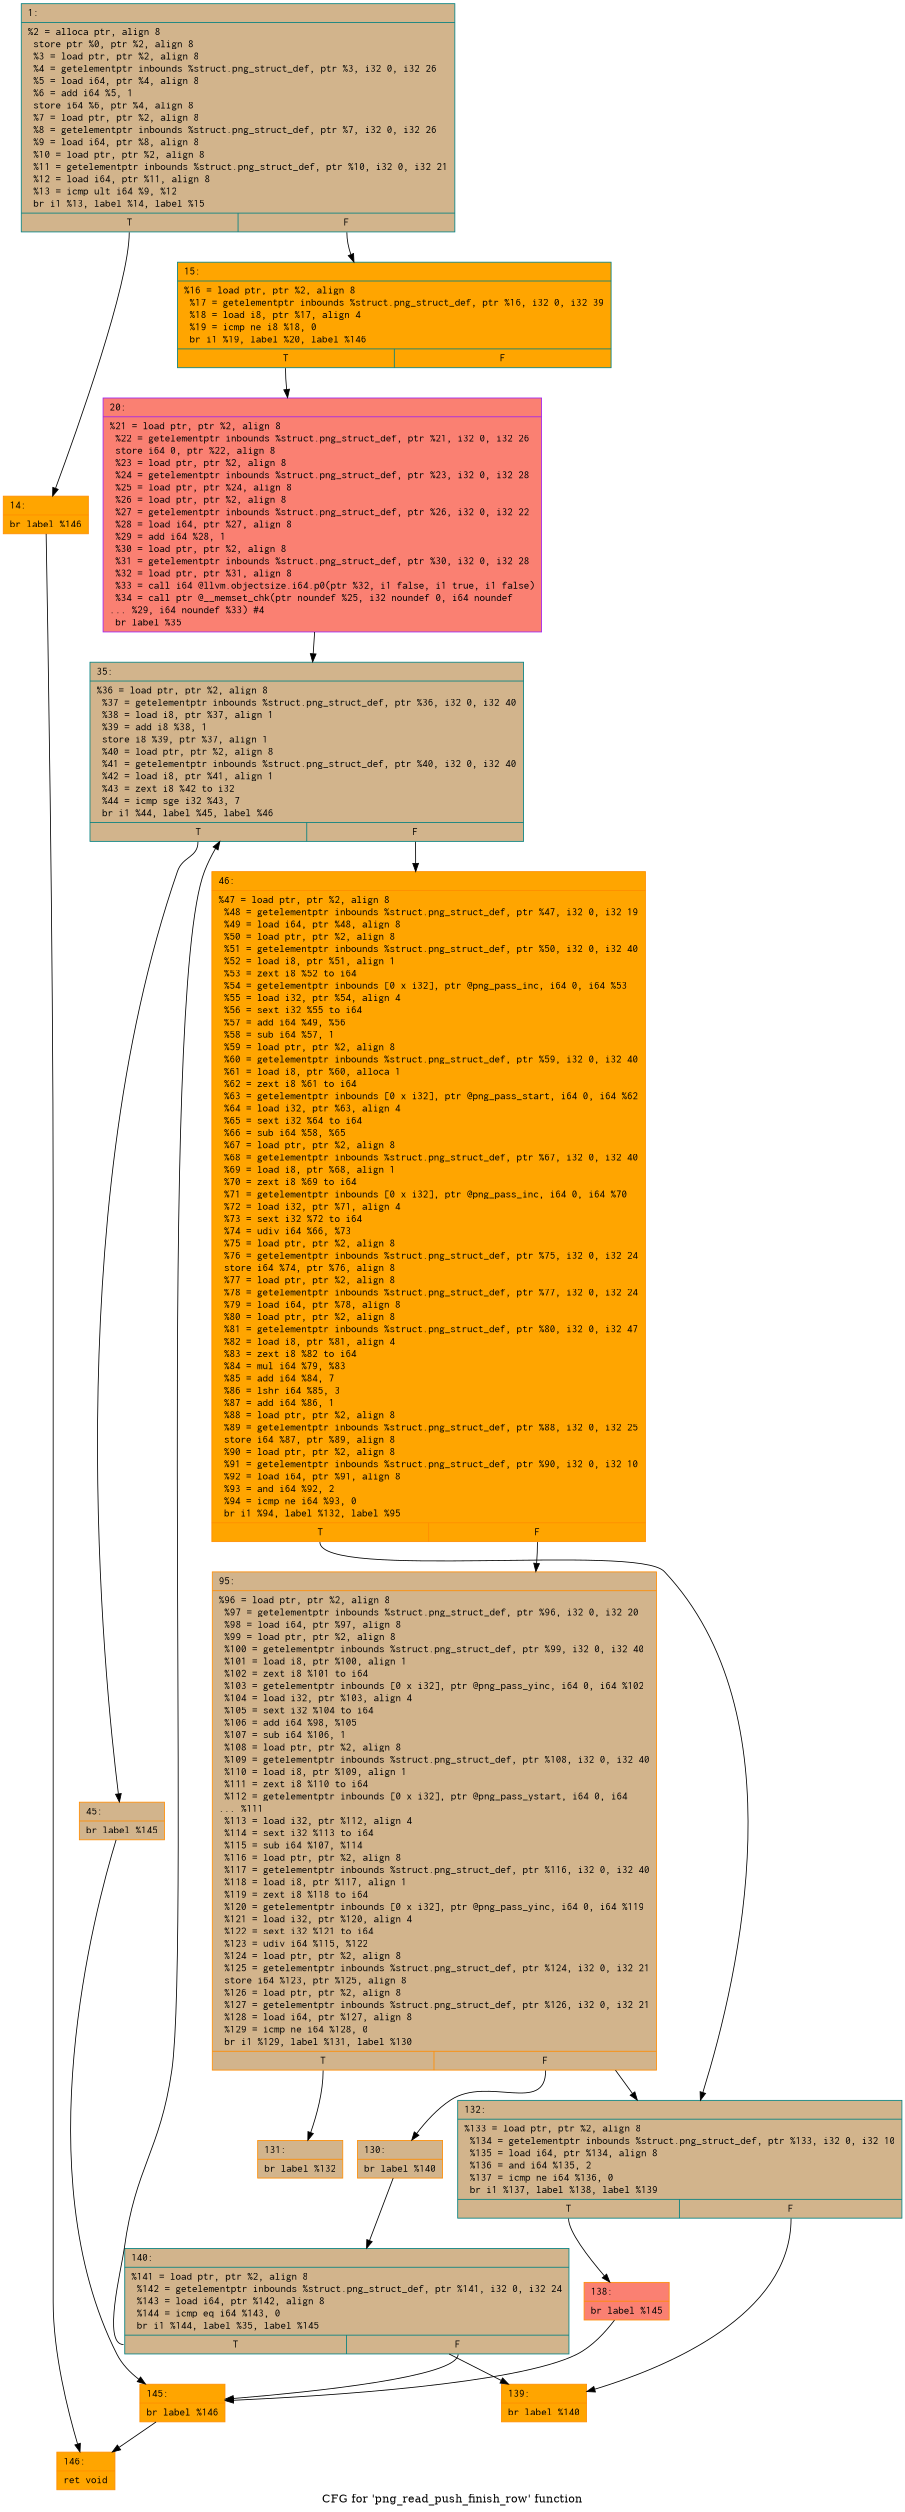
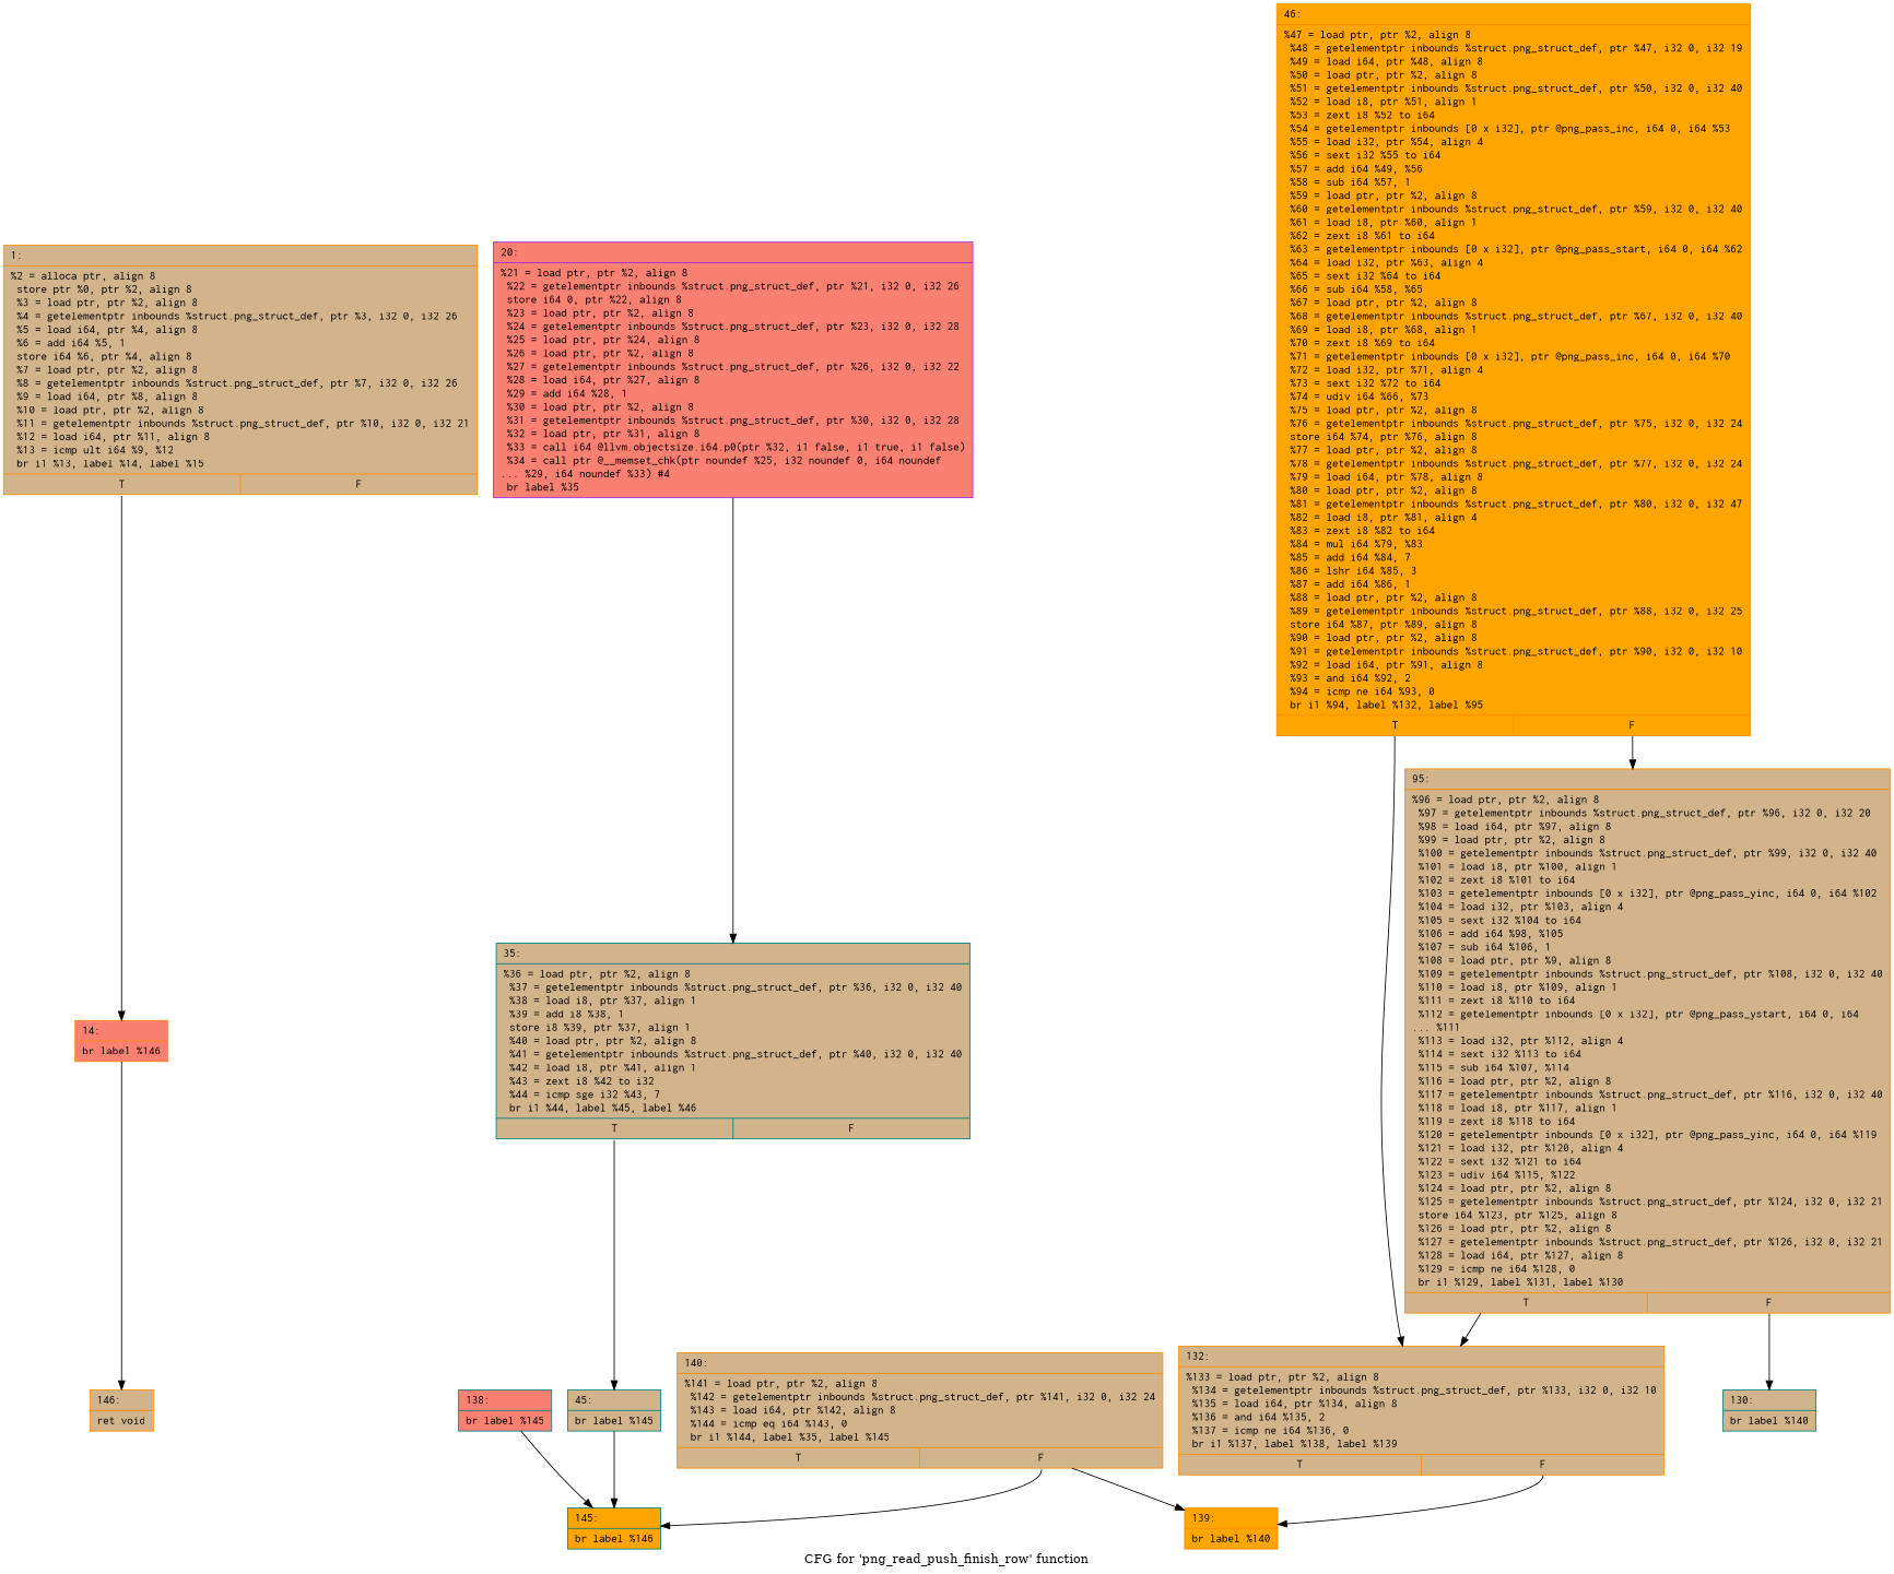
  digraph {
    label="CFG for 'png_read_push_finish_row' function"
    node [color=darkorange fillcolor=tan fontname=Courier shape=record style=filled]
-   n1 [color=teal label="{1:\l|  %2 = alloca ptr, align 8\l  store ptr %0, ptr %2, align 8\l  %3 = load ptr, ptr %2, align 8\l  %4 = getelementptr inbounds %struct.png_struct_def, ptr %3, i32 0, i32 26\l  %5 = load i64, ptr %4, align 8\l  %6 = add i64 %5, 1\l  store i64 %6, ptr %4, align 8\l  %7 = load ptr, ptr %2, align 8\l  %8 = getelementptr inbounds %struct.png_struct_def, ptr %7, i32 0, i32 26\l  %9 = load i64, ptr %8, align 8\l  %10 = load ptr, ptr %2, align 8\l  %11 = getelementptr inbounds %struct.png_struct_def, ptr %10, i32 0, i32 21\l  %12 = load i64, ptr %11, align 8\l  %13 = icmp ult i64 %9, %12\l  br i1 %13, label %14, label %15\l|{<s0>T|<s1>F}}"]
-   n2 [fillcolor=orange label="{14:\l|  br label %146\l}"]
-   n3 [color=teal fillcolor=orange label="{15:\l|  %16 = load ptr, ptr %2, align 8\l  %17 = getelementptr inbounds %struct.png_struct_def, ptr %16, i32 0, i32 39\l  %18 = load i8, ptr %17, align 4\l  %19 = icmp ne i8 %18, 0\l  br i1 %19, label %20, label %146\l|{<s0>T|<s1>F}}"]
-   n4 [fillcolor=orange label="{146:\l|  ret void\l}"]
+   n1 [label="{1:\l|  %2 = alloca ptr, align 8\l  store ptr %0, ptr %2, align 8\l  %3 = load ptr, ptr %2, align 8\l  %4 = getelementptr inbounds %struct.png_struct_def, ptr %3, i32 0, i32 26\l  %5 = load i64, ptr %4, align 8\l  %6 = add i64 %5, 1\l  store i64 %6, ptr %4, align 8\l  %7 = load ptr, ptr %2, align 8\l  %8 = getelementptr inbounds %struct.png_struct_def, ptr %7, i32 0, i32 26\l  %9 = load i64, ptr %8, align 8\l  %10 = load ptr, ptr %2, align 8\l  %11 = getelementptr inbounds %struct.png_struct_def, ptr %10, i32 0, i32 21\l  %12 = load i64, ptr %11, align 8\l  %13 = icmp ult i64 %9, %12\l  br i1 %13, label %14, label %15\l|{<s0>T|<s1>F}}"]
+   n2 [fillcolor=salmon label="{14:\l|  br label %146\l}"]
+   n4 [label="{146:\l|  ret void\l}"]
    n5 [color=purple fillcolor=salmon label="{20:\l|  %21 = load ptr, ptr %2, align 8\l  %22 = getelementptr inbounds %struct.png_struct_def, ptr %21, i32 0, i32 26\l  store i64 0, ptr %22, align 8\l  %23 = load ptr, ptr %2, align 8\l  %24 = getelementptr inbounds %struct.png_struct_def, ptr %23, i32 0, i32 28\l  %25 = load ptr, ptr %24, align 8\l  %26 = load ptr, ptr %2, align 8\l  %27 = getelementptr inbounds %struct.png_struct_def, ptr %26, i32 0, i32 22\l  %28 = load i64, ptr %27, align 8\l  %29 = add i64 %28, 1\l  %30 = load ptr, ptr %2, align 8\l  %31 = getelementptr inbounds %struct.png_struct_def, ptr %30, i32 0, i32 28\l  %32 = load ptr, ptr %31, align 8\l  %33 = call i64 @llvm.objectsize.i64.p0(ptr %32, i1 false, i1 true, i1 false)\l  %34 = call ptr @__memset_chk(ptr noundef %25, i32 noundef 0, i64 noundef\l... %29, i64 noundef %33) #4\l  br label %35\l}"]
    n6 [color=teal label="{35:\l|  %36 = load ptr, ptr %2, align 8\l  %37 = getelementptr inbounds %struct.png_struct_def, ptr %36, i32 0, i32 40\l  %38 = load i8, ptr %37, align 1\l  %39 = add i8 %38, 1\l  store i8 %39, ptr %37, align 1\l  %40 = load ptr, ptr %2, align 8\l  %41 = getelementptr inbounds %struct.png_struct_def, ptr %40, i32 0, i32 40\l  %42 = load i8, ptr %41, align 1\l  %43 = zext i8 %42 to i32\l  %44 = icmp sge i32 %43, 7\l  br i1 %44, label %45, label %46\l|{<s0>T|<s1>F}}"]
-   n7 [label="{45:\l|  br label %145\l}"]
-   n8 [fillcolor=orange label="{46:\l|  %47 = load ptr, ptr %2, align 8\l  %48 = getelementptr inbounds %struct.png_struct_def, ptr %47, i32 0, i32 19\l  %49 = load i64, ptr %48, align 8\l  %50 = load ptr, ptr %2, align 8\l  %51 = getelementptr inbounds %struct.png_struct_def, ptr %50, i32 0, i32 40\l  %52 = load i8, ptr %51, align 1\l  %53 = zext i8 %52 to i64\l  %54 = getelementptr inbounds [0 x i32], ptr @png_pass_inc, i64 0, i64 %53\l  %55 = load i32, ptr %54, align 4\l  %56 = sext i32 %55 to i64\l  %57 = add i64 %49, %56\l  %58 = sub i64 %57, 1\l  %59 = load ptr, ptr %2, align 8\l  %60 = getelementptr inbounds %struct.png_struct_def, ptr %59, i32 0, i32 40\l  %61 = load i8, ptr %60, alloca 1\l  %62 = zext i8 %61 to i64\l  %63 = getelementptr inbounds [0 x i32], ptr @png_pass_start, i64 0, i64 %62\l  %64 = load i32, ptr %63, align 4\l  %65 = sext i32 %64 to i64\l  %66 = sub i64 %58, %65\l  %67 = load ptr, ptr %2, align 8\l  %68 = getelementptr inbounds %struct.png_struct_def, ptr %67, i32 0, i32 40\l  %69 = load i8, ptr %68, align 1\l  %70 = zext i8 %69 to i64\l  %71 = getelementptr inbounds [0 x i32], ptr @png_pass_inc, i64 0, i64 %70\l  %72 = load i32, ptr %71, align 4\l  %73 = sext i32 %72 to i64\l  %74 = udiv i64 %66, %73\l  %75 = load ptr, ptr %2, align 8\l  %76 = getelementptr inbounds %struct.png_struct_def, ptr %75, i32 0, i32 24\l  store i64 %74, ptr %76, align 8\l  %77 = load ptr, ptr %2, align 8\l  %78 = getelementptr inbounds %struct.png_struct_def, ptr %77, i32 0, i32 24\l  %79 = load i64, ptr %78, align 8\l  %80 = load ptr, ptr %2, align 8\l  %81 = getelementptr inbounds %struct.png_struct_def, ptr %80, i32 0, i32 47\l  %82 = load i8, ptr %81, align 4\l  %83 = zext i8 %82 to i64\l  %84 = mul i64 %79, %83\l  %85 = add i64 %84, 7\l  %86 = lshr i64 %85, 3\l  %87 = add i64 %86, 1\l  %88 = load ptr, ptr %2, align 8\l  %89 = getelementptr inbounds %struct.png_struct_def, ptr %88, i32 0, i32 25\l  store i64 %87, ptr %89, align 8\l  %90 = load ptr, ptr %2, align 8\l  %91 = getelementptr inbounds %struct.png_struct_def, ptr %90, i32 0, i32 10\l  %92 = load i64, ptr %91, align 8\l  %93 = and i64 %92, 2\l  %94 = icmp ne i64 %93, 0\l  br i1 %94, label %132, label %95\l|{<s0>T|<s1>F}}"]
-   n9 [fillcolor=orange label="{145:\l|  br label %146\l}"]
-   n10 [color=teal label="{132:\l|  %133 = load ptr, ptr %2, align 8\l  %134 = getelementptr inbounds %struct.png_struct_def, ptr %133, i32 0, i32 10\l  %135 = load i64, ptr %134, align 8\l  %136 = and i64 %135, 2\l  %137 = icmp ne i64 %136, 0\l  br i1 %137, label %138, label %139\l|{<s0>T|<s1>F}}"]
-   n11 [label="{95:\l|  %96 = load ptr, ptr %2, align 8\l  %97 = getelementptr inbounds %struct.png_struct_def, ptr %96, i32 0, i32 20\l  %98 = load i64, ptr %97, align 8\l  %99 = load ptr, ptr %2, align 8\l  %100 = getelementptr inbounds %struct.png_struct_def, ptr %99, i32 0, i32 40\l  %101 = load i8, ptr %100, align 1\l  %102 = zext i8 %101 to i64\l  %103 = getelementptr inbounds [0 x i32], ptr @png_pass_yinc, i64 0, i64 %102\l  %104 = load i32, ptr %103, align 4\l  %105 = sext i32 %104 to i64\l  %106 = add i64 %98, %105\l  %107 = sub i64 %106, 1\l  %108 = load ptr, ptr %2, align 8\l  %109 = getelementptr inbounds %struct.png_struct_def, ptr %108, i32 0, i32 40\l  %110 = load i8, ptr %109, align 1\l  %111 = zext i8 %110 to i64\l  %112 = getelementptr inbounds [0 x i32], ptr @png_pass_ystart, i64 0, i64\l... %111\l  %113 = load i32, ptr %112, align 4\l  %114 = sext i32 %113 to i64\l  %115 = sub i64 %107, %114\l  %116 = load ptr, ptr %2, align 8\l  %117 = getelementptr inbounds %struct.png_struct_def, ptr %116, i32 0, i32 40\l  %118 = load i8, ptr %117, align 1\l  %119 = zext i8 %118 to i64\l  %120 = getelementptr inbounds [0 x i32], ptr @png_pass_yinc, i64 0, i64 %119\l  %121 = load i32, ptr %120, align 4\l  %122 = sext i32 %121 to i64\l  %123 = udiv i64 %115, %122\l  %124 = load ptr, ptr %2, align 8\l  %125 = getelementptr inbounds %struct.png_struct_def, ptr %124, i32 0, i32 21\l  store i64 %123, ptr %125, align 8\l  %126 = load ptr, ptr %2, align 8\l  %127 = getelementptr inbounds %struct.png_struct_def, ptr %126, i32 0, i32 21\l  %128 = load i64, ptr %127, align 8\l  %129 = icmp ne i64 %128, 0\l  br i1 %129, label %131, label %130\l|{<s0>T|<s1>F}}"]
-   n12 [fillcolor=salmon label="{138:\l|  br label %145\l}"]
+   n7 [color=teal label="{45:\l|  br label %145\l}"]
+   n8 [fillcolor=orange label="{46:\l|  %47 = load ptr, ptr %2, align 8\l  %48 = getelementptr inbounds %struct.png_struct_def, ptr %47, i32 0, i32 19\l  %49 = load i64, ptr %48, align 8\l  %50 = load ptr, ptr %2, align 8\l  %51 = getelementptr inbounds %struct.png_struct_def, ptr %50, i32 0, i32 40\l  %52 = load i8, ptr %51, align 1\l  %53 = zext i8 %52 to i64\l  %54 = getelementptr inbounds [0 x i32], ptr @png_pass_inc, i64 0, i64 %53\l  %55 = load i32, ptr %54, align 4\l  %56 = sext i32 %55 to i64\l  %57 = add i64 %49, %56\l  %58 = sub i64 %57, 1\l  %59 = load ptr, ptr %2, align 8\l  %60 = getelementptr inbounds %struct.png_struct_def, ptr %59, i32 0, i32 40\l  %61 = load i8, ptr %60, align 1\l  %62 = zext i8 %61 to i64\l  %63 = getelementptr inbounds [0 x i32], ptr @png_pass_start, i64 0, i64 %62\l  %64 = load i32, ptr %63, align 4\l  %65 = sext i32 %64 to i64\l  %66 = sub i64 %58, %65\l  %67 = load ptr, ptr %2, align 8\l  %68 = getelementptr inbounds %struct.png_struct_def, ptr %67, i32 0, i32 40\l  %69 = load i8, ptr %68, align 1\l  %70 = zext i8 %69 to i64\l  %71 = getelementptr inbounds [0 x i32], ptr @png_pass_inc, i64 0, i64 %70\l  %72 = load i32, ptr %71, align 4\l  %73 = sext i32 %72 to i64\l  %74 = udiv i64 %66, %73\l  %75 = load ptr, ptr %2, align 8\l  %76 = getelementptr inbounds %struct.png_struct_def, ptr %75, i32 0, i32 24\l  store i64 %74, ptr %76, align 8\l  %77 = load ptr, ptr %2, align 8\l  %78 = getelementptr inbounds %struct.png_struct_def, ptr %77, i32 0, i32 24\l  %79 = load i64, ptr %78, align 8\l  %80 = load ptr, ptr %2, align 8\l  %81 = getelementptr inbounds %struct.png_struct_def, ptr %80, i32 0, i32 47\l  %82 = load i8, ptr %81, align 4\l  %83 = zext i8 %82 to i64\l  %84 = mul i64 %79, %83\l  %85 = add i64 %84, 7\l  %86 = lshr i64 %85, 3\l  %87 = add i64 %86, 1\l  %88 = load ptr, ptr %2, align 8\l  %89 = getelementptr inbounds %struct.png_struct_def, ptr %88, i32 0, i32 25\l  store i64 %87, ptr %89, align 8\l  %90 = load ptr, ptr %2, align 8\l  %91 = getelementptr inbounds %struct.png_struct_def, ptr %90, i32 0, i32 10\l  %92 = load i64, ptr %91, align 8\l  %93 = and i64 %92, 2\l  %94 = icmp ne i64 %93, 0\l  br i1 %94, label %132, label %95\l|{<s0>T|<s1>F}}"]
+   n9 [color=teal fillcolor=orange label="{145:\l|  br label %146\l}"]
+   n10 [label="{132:\l|  %133 = load ptr, ptr %2, align 8\l  %134 = getelementptr inbounds %struct.png_struct_def, ptr %133, i32 0, i32 10\l  %135 = load i64, ptr %134, align 8\l  %136 = and i64 %135, 2\l  %137 = icmp ne i64 %136, 0\l  br i1 %137, label %138, label %139\l|{<s0>T|<s1>F}}"]
+   n11 [label="{95:\l|  %96 = load ptr, ptr %2, align 8\l  %97 = getelementptr inbounds %struct.png_struct_def, ptr %96, i32 0, i32 20\l  %98 = load i64, ptr %97, align 8\l  %99 = load ptr, ptr %2, align 8\l  %100 = getelementptr inbounds %struct.png_struct_def, ptr %99, i32 0, i32 40\l  %101 = load i8, ptr %100, align 1\l  %102 = zext i8 %101 to i64\l  %103 = getelementptr inbounds [0 x i32], ptr @png_pass_yinc, i64 0, i64 %102\l  %104 = load i32, ptr %103, align 4\l  %105 = sext i32 %104 to i64\l  %106 = add i64 %98, %105\l  %107 = sub i64 %106, 1\l  %108 = load ptr, ptr %9, align 8\l  %109 = getelementptr inbounds %struct.png_struct_def, ptr %108, i32 0, i32 40\l  %110 = load i8, ptr %109, align 1\l  %111 = zext i8 %110 to i64\l  %112 = getelementptr inbounds [0 x i32], ptr @png_pass_ystart, i64 0, i64\l... %111\l  %113 = load i32, ptr %112, align 4\l  %114 = sext i32 %113 to i64\l  %115 = sub i64 %107, %114\l  %116 = load ptr, ptr %2, align 8\l  %117 = getelementptr inbounds %struct.png_struct_def, ptr %116, i32 0, i32 40\l  %118 = load i8, ptr %117, align 1\l  %119 = zext i8 %118 to i64\l  %120 = getelementptr inbounds [0 x i32], ptr @png_pass_yinc, i64 0, i64 %119\l  %121 = load i32, ptr %120, align 4\l  %122 = sext i32 %121 to i64\l  %123 = udiv i64 %115, %122\l  %124 = load ptr, ptr %2, align 8\l  %125 = getelementptr inbounds %struct.png_struct_def, ptr %124, i32 0, i32 21\l  store i64 %123, ptr %125, align 8\l  %126 = load ptr, ptr %2, align 8\l  %127 = getelementptr inbounds %struct.png_struct_def, ptr %126, i32 0, i32 21\l  %128 = load i64, ptr %127, align 8\l  %129 = icmp ne i64 %128, 0\l  br i1 %129, label %131, label %130\l|{<s0>T|<s1>F}}"]
+   n12 [color=teal fillcolor=salmon label="{138:\l|  br label %145\l}"]
    n13 [fillcolor=orange label="{139:\l|  br label %140\l}"]
-   n14 [label="{131:\l|  br label %132\l}"]
-   n15 [label="{130:\l|  br label %140\l}"]
-   n16 [color=teal label="{140:\l|  %141 = load ptr, ptr %2, align 8\l  %142 = getelementptr inbounds %struct.png_struct_def, ptr %141, i32 0, i32 24\l  %143 = load i64, ptr %142, align 8\l  %144 = icmp eq i64 %143, 0\l  br i1 %144, label %35, label %145\l|{<s0>T|<s1>F}}"]
+   n15 [color=teal label="{130:\l|  br label %140\l}"]
+   n16 [label="{140:\l|  %141 = load ptr, ptr %2, align 8\l  %142 = getelementptr inbounds %struct.png_struct_def, ptr %141, i32 0, i32 24\l  %143 = load i64, ptr %142, align 8\l  %144 = icmp eq i64 %143, 0\l  br i1 %144, label %35, label %145\l|{<s0>T|<s1>F}}"]
    n1 -> n2 [tailport=s0]
-   n1 -> n3 [tailport=s1]
    n2 -> n4
-   n3 -> n5 [tailport=s0]
    n5 -> n6
    n6 -> n7 [tailport=s0]
-   n6 -> n8 [tailport=s1]
    n7 -> n9
    n8 -> n10 [tailport=s0]
    n8 -> n11 [tailport=s1]
-   n9 -> n4
-   n10 -> n12 [tailport=s0]
    n10 -> n13 [tailport=s1]
    n11 -> n10
-   n11 -> n14 [tailport=s0]
    n11 -> n15 [tailport=s1]
    n12 -> n9
-   n15 -> n16
-   n16 -> n6 [tailport=s0]
    n16 -> n9 [tailport=s1]
    n16 -> n13
  }
